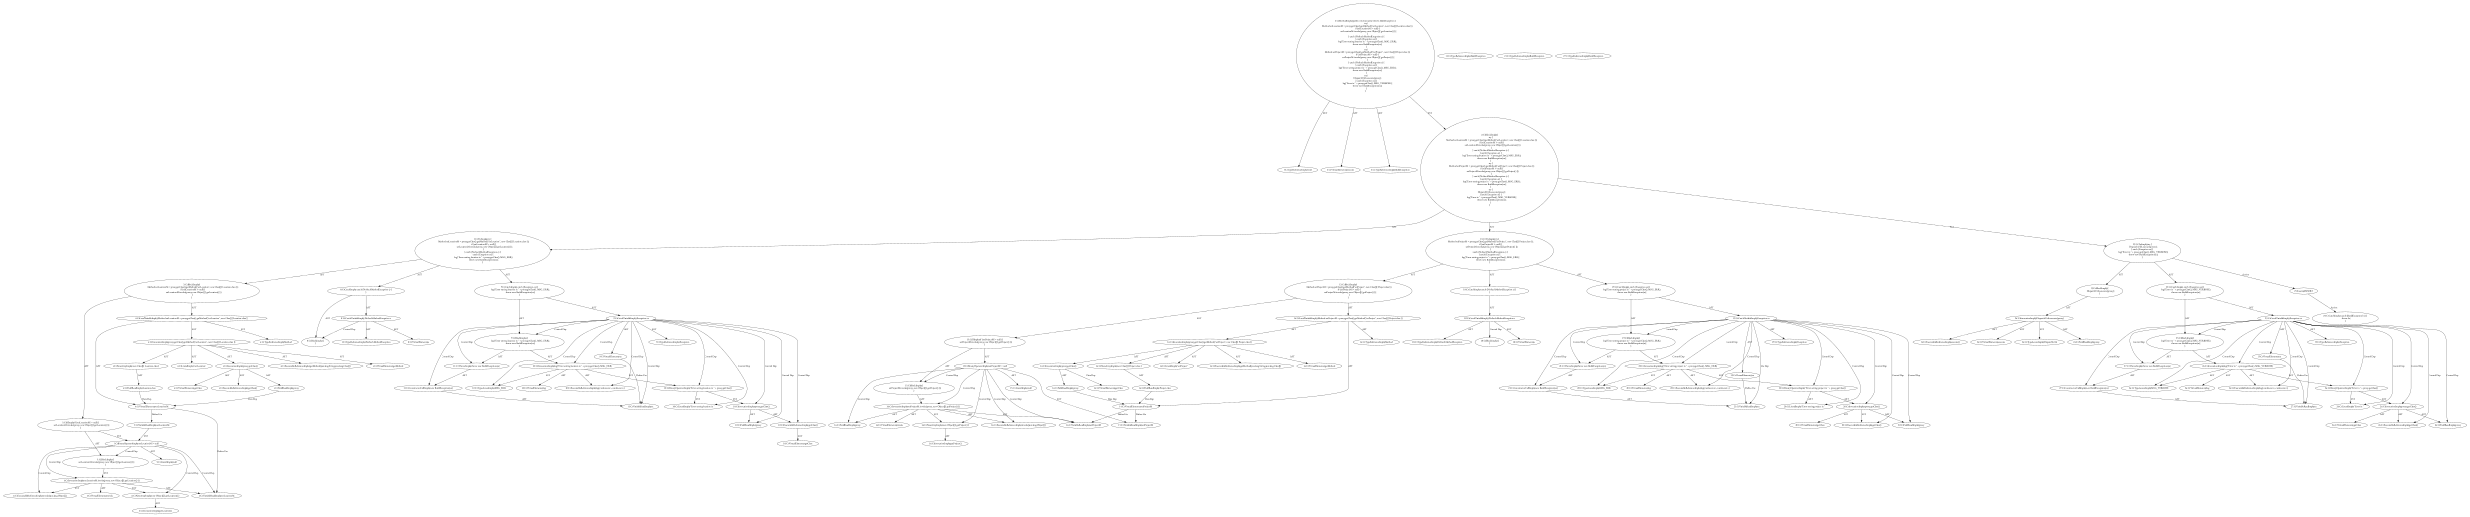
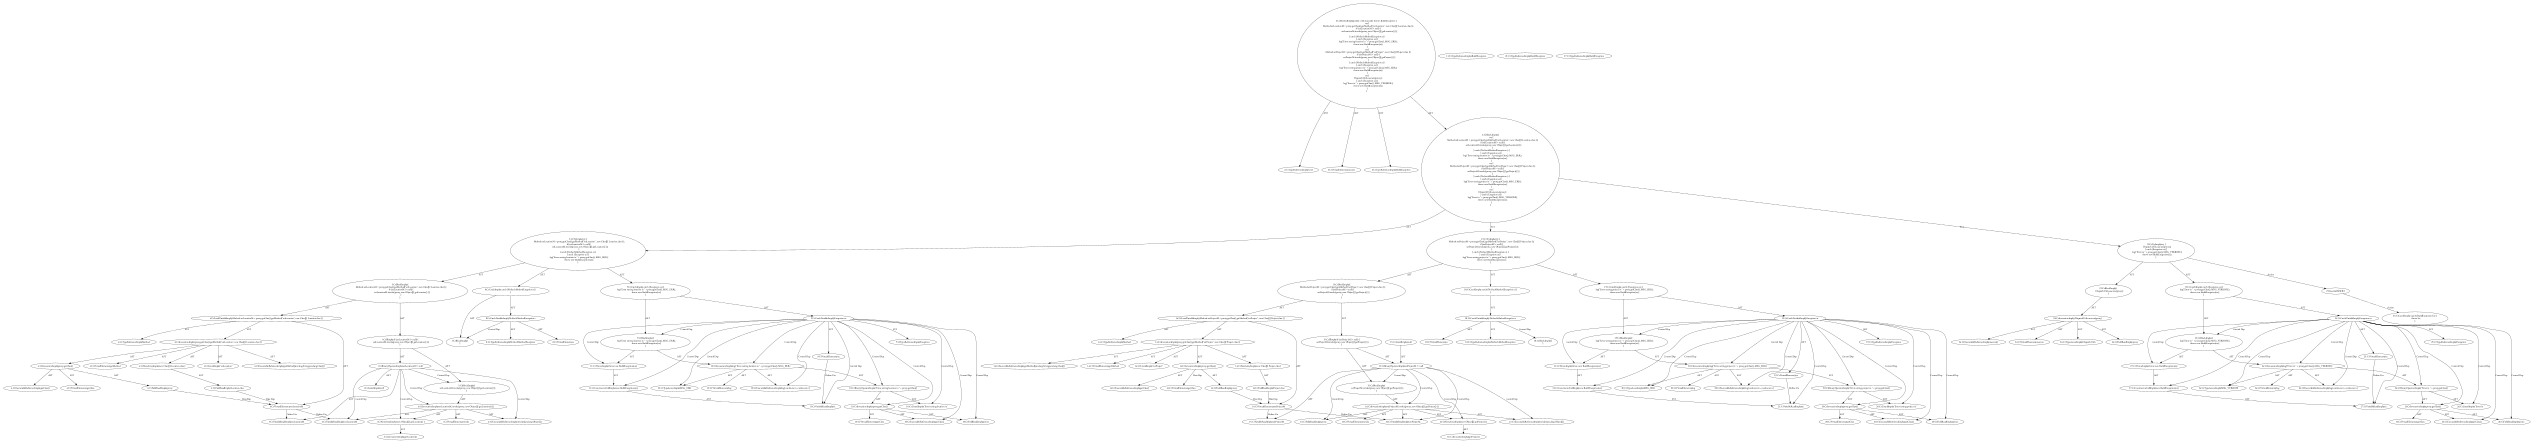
  digraph {
    fontname="EB Garamond"
    node [fontname="EB Garamond" shape=ellipse]
    edge [fontname="EB Garamond"]
    n1 [label="2:CtTypeReferenceImpl@void"]
    n2 [label="2:CtVirtualElement@execute"]
    n3 [label="2:CtTypeReferenceImpl@BuildException"]
    n4 [label="4:CtTypeReferenceImpl@Method"]
    n5 [label="4:CtExecutableReferenceImpl@getMethod(java.lang.String,java.lang.Class[])"]
    n6 [label="4:CtVirtualElement@getMethod"]
    n7 [label="4:CtExecutableReferenceImpl@getClass()"]
    n8 [label="4:CtVirtualElement@getClass"]
    n9 [label="4:CtFieldReadImpl@proxy"]
    n10 [label="4:CtVirtualElement@setLocationM"]
    n11 [label="5:CtVariableReadImpl@setLocationM"]
    n12 [label="6:CtVariableReadImpl@setLocationM"]
    n13 [label="4:CtInvocationImpl@proxy.getClass()"]
    n14 [label="4:CtLiteralImpl@\"setLocation\""]
    n15 [label="4:CtNewArrayImpl@new Class[]\{ Location.class \}"]
    n16 [label="4:CtFieldReadImpl@Location.class"]
    n17 [label="4:CtInvocationImpl@proxy.getClass().getMethod(\"setLocation\", new Class[]\{ Location.class \})"]
    n18 [label="4:CtLocalVariableImpl@Method setLocationM = proxy.getClass().getMethod(\"setLocation\", new Class[]\{ Location.class \})"]
    n19 [label="5:CtLiteralImpl@null"]
    n20 [label="5:CtBinaryOperatorImpl@setLocationM != null"]
    n21 [label="6:CtExecutableReferenceImpl@invoke(java.lang.Object[])"]
    n22 [label="6:CtNewArrayImpl@new Object[]\{ getLocation() \}"]
    n23 [label="6:CtInvocationImpl@setLocationM.invoke(proxy, new Object[]\{ getLocation() \})"]
    n24 [label="5:CtBlockImpl@\{\n    setLocationM.invoke(proxy, new Object[]\{ getLocation() \});\n\}"]
    n25 [label="6:CtInvocationImpl@getLocation()"]
    n26 [label="6:CtVirtualElement@invoke"]
    n27 [label="5:CtIfImpl@if (setLocationM != null) \{\n    setLocationM.invoke(proxy, new Object[]\{ getLocation() \});\n\}"]
    n28 [label="3:CtBlockImpl@\{\n    Method setLocationM = proxy.getClass().getMethod(\"setLocation\", new Class[]\{ Location.class \});\n    if (setLocationM != null) \{\n        setLocationM.invoke(proxy, new Object[]\{ getLocation() \});\n    \}\n\}"]
    n29 [label="8:CtVirtualElement@e"]
    n30 [label="8:CtTypeReferenceImpl@NoSuchMethodException"]
    n31 [label="8:CtCatchVariableImpl@NoSuchMethodException e"]
    n32 [label="8:CtBlockImpl@\{\n\}"]
    n33 [label="8:CtCatchImpl@ catch (NoSuchMethodException e) \{\n\}"]
    n34 [label="9:CtVirtualElement@ex"]
    n35 [label="11:CtVariableReadImpl@ex"]
    n36 [label="9:CtTypeReferenceImpl@Exception"]
    n37 [label="9:CtCatchVariableImpl@Exception ex"]
    n38 [label="10:CtExecutableReferenceImpl@log(<unknown>,<unknown>)"]
    n39 [label="10:CtLiteralImpl@\"Error setting location in \""]
    n40 [label="10:CtExecutableReferenceImpl@getClass()"]
    n41 [label="10:CtFieldReadImpl@proxy"]
    n42 [label="10:CtInvocationImpl@proxy.getClass()"]
    n43 [label="10:CtBinaryOperatorImpl@\"Error setting location in \" + proxy.getClass()"]
    n44 [label="10:CtTypeAccessImpl@MSG_ERR"]
    n45 [label="10:CtInvocationImpl@log(\"Error setting location in \" + proxy.getClass(), MSG_ERR)"]
    n46 [label="11:CtConstructorCallImpl@new BuildException(ex)"]
    n47 [label="11:CtThrowImpl@throw new BuildException(ex)"]
    n48 [label="9:CtBlockImpl@\{\n    log(\"Error setting location in \" + proxy.getClass(), MSG_ERR);\n    throw new BuildException(ex);\n\}"]
    n49 [label="10:CtVirtualElement@getClass"]
    n50 [label="10:CtVirtualElement@log"]
    n51 [label="11:CtTypeReferenceImpl@BuildException"]
    n52 [label="9:CtCatchImpl@ catch (Exception ex) \{\n    log(\"Error setting location in \" + proxy.getClass(), MSG_ERR);\n    throw new BuildException(ex);\n\}"]
    n53 [label="3:CtTryImpl@try \{\n    Method setLocationM = proxy.getClass().getMethod(\"setLocation\", new Class[]\{ Location.class \});\n    if (setLocationM != null) \{\n        setLocationM.invoke(proxy, new Object[]\{ getLocation() \});\n    \}\n\} catch (NoSuchMethodException e) \{\n\} catch (Exception ex) \{\n    log(\"Error setting location in \" + proxy.getClass(), MSG_ERR);\n    throw new BuildException(ex);\n\}"]
    n54 [label="14:CtTypeReferenceImpl@Method"]
    n55 [label="14:CtExecutableReferenceImpl@getMethod(java.lang.String,java.lang.Class[])"]
    n56 [label="14:CtVirtualElement@getMethod"]
+   n57 [label="14:CtExecutableReferenceImpl@getClass()"]
    n58 [label="14:CtVirtualElement@getClass"]
    n59 [label="14:CtFieldReadImpl@proxy"]
    n60 [label="14:CtVirtualElement@setProjectM"]
    n61 [label="15:CtVariableReadImpl@setProjectM"]
    n62 [label="16:CtVariableReadImpl@setProjectM"]
    n63 [label="14:CtInvocationImpl@proxy.getClass()"]
    n64 [label="14:CtLiteralImpl@\"setProject\""]
    n65 [label="14:CtNewArrayImpl@new Class[]\{ Project.class \}"]
    n66 [label="16:CtFieldReadImpl@Project.class"]
    n67 [label="14:CtInvocationImpl@proxy.getClass().getMethod(\"setProject\", new Class[]\{ Project.class \})"]
    n68 [label="14:CtLocalVariableImpl@Method setProjectM = proxy.getClass().getMethod(\"setProject\", new Class[]\{ Project.class \})"]
    n69 [label="15:CtLiteralImpl@null"]
    n70 [label="15:CtBinaryOperatorImpl@setProjectM != null"]
    n71 [label="16:CtExecutableReferenceImpl@invoke(java.lang.Object[])"]
    n72 [label="16:CtFieldReadImpl@proxy"]
    n73 [label="16:CtNewArrayImpl@new Object[]\{ getProject() \}"]
    n74 [label="16:CtInvocationImpl@setProjectM.invoke(proxy, new Object[]\{ getProject() \})"]
    n75 [label="15:CtBlockImpl@\{\n    setProjectM.invoke(proxy, new Object[]\{ getProject() \});\n\}"]
    n76 [label="16:CtInvocationImpl@getProject()"]
    n77 [label="16:CtVirtualElement@invoke"]
    n78 [label="15:CtIfImpl@if (setProjectM != null) \{\n    setProjectM.invoke(proxy, new Object[]\{ getProject() \});\n\}"]
    n79 [label="13:CtBlockImpl@\{\n    Method setProjectM = proxy.getClass().getMethod(\"setProject\", new Class[]\{ Project.class \});\n    if (setProjectM != null) \{\n        setProjectM.invoke(proxy, new Object[]\{ getProject() \});\n    \}\n\}"]
    n80 [label="18:CtVirtualElement@e"]
    n81 [label="18:CtTypeReferenceImpl@NoSuchMethodException"]
    n82 [label="18:CtCatchVariableImpl@NoSuchMethodException e"]
    n83 [label="18:CtBlockImpl@\{\n\}"]
    n84 [label="18:CtCatchImpl@ catch (NoSuchMethodException e) \{\n\}"]
    n85 [label="19:CtVirtualElement@ex"]
    n86 [label="21:CtVariableReadImpl@ex"]
    n87 [label="19:CtTypeReferenceImpl@Exception"]
    n88 [label="19:CtCatchVariableImpl@Exception ex"]
    n89 [label="20:CtExecutableReferenceImpl@log(<unknown>,<unknown>)"]
    n90 [label="20:CtLiteralImpl@\"Error setting project in \""]
    n91 [label="20:CtExecutableReferenceImpl@getClass()"]
    n92 [label="20:CtFieldReadImpl@proxy"]
    n93 [label="20:CtInvocationImpl@proxy.getClass()"]
    n94 [label="20:CtBinaryOperatorImpl@\"Error setting project in \" + proxy.getClass()"]
    n95 [label="20:CtTypeAccessImpl@MSG_ERR"]
    n96 [label="20:CtInvocationImpl@log(\"Error setting project in \" + proxy.getClass(), MSG_ERR)"]
    n97 [label="21:CtConstructorCallImpl@new BuildException(ex)"]
    n98 [label="21:CtThrowImpl@throw new BuildException(ex)"]
    n99 [label="19:CtBlockImpl@\{\n    log(\"Error setting project in \" + proxy.getClass(), MSG_ERR);\n    throw new BuildException(ex);\n\}"]
    n100 [label="20:CtVirtualElement@getClass"]
    n101 [label="20:CtVirtualElement@log"]
    n102 [label="21:CtTypeReferenceImpl@BuildException"]
    n103 [label="19:CtCatchImpl@ catch (Exception ex) \{\n    log(\"Error setting project in \" + proxy.getClass(), MSG_ERR);\n    throw new BuildException(ex);\n\}"]
    n104 [label="13:CtTryImpl@try \{\n    Method setProjectM = proxy.getClass().getMethod(\"setProject\", new Class[]\{ Project.class \});\n    if (setProjectM != null) \{\n        setProjectM.invoke(proxy, new Object[]\{ getProject() \});\n    \}\n\} catch (NoSuchMethodException e) \{\n\} catch (Exception ex) \{\n    log(\"Error setting project in \" + proxy.getClass(), MSG_ERR);\n    throw new BuildException(ex);\n\}"]
    n105 [label="24:CtExecutableReferenceImpl@execute()"]
    n106 [label="24:CtVirtualElement@execute"]
    n107 [label="24:CtTypeAccessImpl@DispatchUtils"]
    n108 [label="24:CtFieldReadImpl@proxy"]
    n109 [label="24:CtInvocationImpl@DispatchUtils.execute(proxy)"]
    n110 [label="23:CtBlockImpl@\{\n    DispatchUtils.execute(proxy);\n\}"]
    n111 [label="25:CtVirtualElement@ex"]
    n112 [label="27:CtVariableReadImpl@ex"]
    n113 [label="25:CtTypeReferenceImpl@Exception"]
    n114 [label="25:CtCatchVariableImpl@Exception ex"]
    n115 [label="26:CtExecutableReferenceImpl@log(<unknown>,<unknown>)"]
    n116 [label="26:CtLiteralImpl@\"Error in \""]
    n117 [label="26:CtExecutableReferenceImpl@getClass()"]
    n118 [label="26:CtFieldReadImpl@proxy"]
    n119 [label="26:CtInvocationImpl@proxy.getClass()"]
    n120 [label="26:CtBinaryOperatorImpl@\"Error in \" + proxy.getClass()"]
    n121 [label="26:CtTypeAccessImpl@MSG_VERBOSE"]
    n122 [label="26:CtInvocationImpl@log(\"Error in \" + proxy.getClass(), MSG_VERBOSE)"]
    n123 [label="27:CtConstructorCallImpl@new BuildException(ex)"]
    n124 [label="27:CtThrowImpl@throw new BuildException(ex)"]
    n125 [label="25:CtBlockImpl@\{\n    log(\"Error in \" + proxy.getClass(), MSG_VERBOSE);\n    throw new BuildException(ex);\n\}"]
    n126 [label="26:CtVirtualElement@getClass"]
    n127 [label="26:CtVirtualElement@log"]
    n128 [label="27:CtTypeReferenceImpl@BuildException"]
    n129 [label="25:CtCatchImpl@ catch (Exception ex) \{\n    log(\"Error in \" + proxy.getClass(), MSG_VERBOSE);\n    throw new BuildException(ex);\n\}"]
    n130 [label="23:CtTryImpl@try \{\n    DispatchUtils.execute(proxy);\n\} catch (Exception ex) \{\n    log(\"Error in \" + proxy.getClass(), MSG_VERBOSE);\n    throw new BuildException(ex);\n\}"]
    n131 [label="25:Insert@INSERT"]
    n132 [label="25:CtCatchImpl@ catch (BuildException be) \{\n    throw be;\n\}"]
    n133 [label="2:CtBlockImpl@\{\n    try \{\n        Method setLocationM = proxy.getClass().getMethod(\"setLocation\", new Class[]\{ Location.class \});\n        if (setLocationM != null) \{\n            setLocationM.invoke(proxy, new Object[]\{ getLocation() \});\n        \}\n    \} catch (NoSuchMethodException e) \{\n    \} catch (Exception ex) \{\n        log(\"Error setting location in \" + proxy.getClass(), MSG_ERR);\n        throw new BuildException(ex);\n    \}\n    try \{\n        Method setProjectM = proxy.getClass().getMethod(\"setProject\", new Class[]\{ Project.class \});\n        if (setProjectM != null) \{\n            setProjectM.invoke(proxy, new Object[]\{ getProject() \});\n        \}\n    \} catch (NoSuchMethodException e) \{\n    \} catch (Exception ex) \{\n        log(\"Error setting project in \" + proxy.getClass(), MSG_ERR);\n        throw new BuildException(ex);\n    \}\n    try \{\n        DispatchUtils.execute(proxy);\n    \} catch (Exception ex) \{\n        log(\"Error in \" + proxy.getClass(), MSG_VERBOSE);\n        throw new BuildException(ex);\n    \}\n\}"]
    n134 [label="2:CtMethodImpl@public void execute() throws BuildException \{\n    try \{\n        Method setLocationM = proxy.getClass().getMethod(\"setLocation\", new Class[]\{ Location.class \});\n        if (setLocationM != null) \{\n            setLocationM.invoke(proxy, new Object[]\{ getLocation() \});\n        \}\n    \} catch (NoSuchMethodException e) \{\n    \} catch (Exception ex) \{\n        log(\"Error setting location in \" + proxy.getClass(), MSG_ERR);\n        throw new BuildException(ex);\n    \}\n    try \{\n        Method setProjectM = proxy.getClass().getMethod(\"setProject\", new Class[]\{ Project.class \});\n        if (setProjectM != null) \{\n            setProjectM.invoke(proxy, new Object[]\{ getProject() \});\n        \}\n    \} catch (NoSuchMethodException e) \{\n    \} catch (Exception ex) \{\n        log(\"Error setting project in \" + proxy.getClass(), MSG_ERR);\n        throw new BuildException(ex);\n    \}\n    try \{\n        DispatchUtils.execute(proxy);\n    \} catch (Exception ex) \{\n        log(\"Error in \" + proxy.getClass(), MSG_VERBOSE);\n        throw new BuildException(ex);\n    \}\n\}"]
    n9 -> n10 [label="Data Dep"]
    n10 -> n11 [label="Define-Use"]
    n10 -> n12 [label="Define-Use"]
    n13 -> n7 [label=AST]
    n13 -> n8 [label=AST]
    n13 -> n9 [label=AST]
    n15 -> n16 [label=AST]
    n16 -> n10 [label="Data Dep"]
    n17 -> n5 [label=AST]
    n17 -> n6 [label=AST]
    n17 -> n13 [label=AST]
    n17 -> n14 [label=AST]
    n17 -> n15 [label=AST]
    n18 -> n4 [label=AST]
    n18 -> n10 [label=AST]
    n18 -> n17 [label=AST]
-   n11 -> n20 [label=AST]
+   n20 -> n11 [label=AST]
    n20 -> n12 [label="Control Dep"]
    n20 -> n19 [label=AST]
    n20 -> n21 [label="Control Dep"]
    n20 -> n22 [label="Control Dep"]
    n20 -> n23 [label="Control Dep"]
    n20 -> n24 [label="Control Dep"]
    n22 -> n25 [label=AST]
    n23 -> n12 [label=AST]
    n23 -> n21 [label=AST]
    n23 -> n22 [label=AST]
    n23 -> n26 [label=AST]
    n24 -> n23 [label=AST]
    n27 -> n20 [label=AST]
    n27 -> n24 [label=AST]
    n28 -> n18 [label=AST]
    n28 -> n27 [label=AST]
    n31 -> n29 [label=AST]
    n31 -> n30 [label=AST]
    n31 -> n32 [label="Control Dep"]
    n33 -> n31 [label=AST]
    n33 -> n32 [label=AST]
    n34 -> n35 [label="Define-Use"]
    n37 -> n34 [label=AST]
    n37 -> n35 [label="Control Dep"]
    n37 -> n36 [label=AST]
    n37 -> n38 [label="Control Dep"]
    n37 -> n39 [label="Control Dep"]
    n37 -> n40 [label="Control Dep"]
    n37 -> n41 [label="Control Dep"]
    n37 -> n42 [label="Control Dep"]
    n37 -> n43 [label="Control Dep"]
    n37 -> n44 [label="Control Dep"]
    n37 -> n45 [label="Control Dep"]
    n37 -> n46 [label="Control Dep"]
    n37 -> n47 [label="Control Dep"]
    n37 -> n48 [label="Control Dep"]
    n42 -> n40 [label=AST]
    n42 -> n41 [label=AST]
-   n40 -> n49 [label=AST]
+   n42 -> n49 [label=AST]
    n43 -> n39 [label=AST]
    n43 -> n42 [label=AST]
    n45 -> n38 [label=AST]
    n45 -> n43 [label=AST]
    n45 -> n44 [label=AST]
    n45 -> n50 [label=AST]
    n46 -> n35 [label=AST]
    n47 -> n46 [label=AST]
    n48 -> n45 [label=AST]
    n48 -> n47 [label=AST]
    n52 -> n37 [label=AST]
    n52 -> n48 [label=AST]
    n53 -> n28 [label=AST]
    n53 -> n33 [label=AST]
    n53 -> n52 [label=AST]
    n59 -> n60 [label="Data Dep"]
    n60 -> n61 [label="Define-Use"]
    n60 -> n62 [label="Define-Use"]
+   n63 -> n57 [label=AST]
    n63 -> n58 [label="Data Dep"]
    n63 -> n59 [label=AST]
    n65 -> n66 [label=AST]
    n66 -> n60 [label="Data Dep"]
    n67 -> n55 [label=AST]
    n67 -> n56 [label=AST]
    n67 -> n63 [label=AST]
    n67 -> n64 [label=AST]
    n67 -> n65 [label=AST]
    n68 -> n54 [label=AST]
    n68 -> n60 [label=AST]
    n68 -> n67 [label=AST]
    n70 -> n61 [label=AST]
    n70 -> n62 [label="Control Dep"]
-   n70 -> n69 [label=AST]
+   n69 -> n70 [label=AST]
    n70 -> n71 [label="Control Dep"]
    n70 -> n72 [label="Control Dep"]
    n70 -> n73 [label="Control Dep"]
    n70 -> n74 [label="Control Dep"]
    n70 -> n75 [label="Control Dep"]
    n73 -> n76 [label=AST]
    n74 -> n62 [label=AST]
    n74 -> n71 [label=AST]
    n74 -> n72 [label=AST]
    n74 -> n73 [label=AST]
    n74 -> n77 [label=AST]
    n75 -> n74 [label=AST]
    n78 -> n70 [label=AST]
    n78 -> n75 [label=AST]
    n79 -> n68 [label=AST]
    n79 -> n78 [label=AST]
    n82 -> n80 [label=AST]
    n82 -> n81 [label=AST]
    n82 -> n83 [label="Control Dep"]
    n84 -> n82 [label=AST]
    n85 -> n86 [label="Define-Use"]
    n88 -> n85 [label=AST]
-   n88 -> n86 [label="Use Dep"]
+   n88 -> n86 [label="Control Dep"]
    n88 -> n87 [label=AST]
    n88 -> n89 [label="Control Dep"]
    n88 -> n90 [label="Control Dep"]
    n88 -> n91 [label="Control Dep"]
    n88 -> n92 [label="Control Dep"]
    n88 -> n93 [label="Control Dep"]
    n88 -> n94 [label="Control Dep"]
    n88 -> n95 [label="Control Dep"]
    n88 -> n96 [label="Control Dep"]
    n88 -> n97 [label="Control Dep"]
    n88 -> n98 [label="Control Dep"]
    n88 -> n99 [label="Control Dep"]
    n93 -> n91 [label=AST]
    n93 -> n92 [label=AST]
    n93 -> n100 [label=AST]
    n94 -> n90 [label=AST]
    n94 -> n93 [label=AST]
    n96 -> n89 [label=AST]
    n96 -> n94 [label=AST]
    n96 -> n95 [label=AST]
    n96 -> n101 [label=AST]
    n97 -> n86 [label=AST]
    n98 -> n97 [label=AST]
    n99 -> n96 [label=AST]
    n99 -> n98 [label=AST]
    n103 -> n88 [label=AST]
    n103 -> n99 [label=AST]
    n104 -> n79 [label=AST]
    n104 -> n84 [label=AST]
    n104 -> n103 [label=AST]
    n109 -> n105 [label=AST]
    n109 -> n106 [label=AST]
    n109 -> n107 [label=AST]
    n109 -> n108 [label=AST]
    n110 -> n109 [label=AST]
    n111 -> n112 [label="Define-Use"]
    n114 -> n111 [label=AST]
    n114 -> n112 [label="Control Dep"]
    n114 -> n113 [label=AST]
    n114 -> n115 [label="Control Dep"]
    n114 -> n116 [label="Control Dep"]
    n114 -> n117 [label="Control Dep"]
    n114 -> n118 [label="Control Dep"]
    n114 -> n119 [label="Control Dep"]
    n114 -> n120 [label="Control Dep"]
    n114 -> n121 [label="Control Dep"]
    n114 -> n122 [label="Control Dep"]
    n114 -> n123 [label="Control Dep"]
    n114 -> n124 [label="Control Dep"]
    n114 -> n125 [label="Control Dep"]
    n119 -> n117 [label=AST]
    n119 -> n118 [label=AST]
    n119 -> n126 [label=AST]
    n120 -> n116 [label=AST]
    n120 -> n119 [label=AST]
    n122 -> n115 [label=AST]
    n122 -> n120 [label=AST]
    n122 -> n121 [label=AST]
    n122 -> n127 [label=AST]
    n123 -> n112 [label=AST]
    n124 -> n123 [label=AST]
    n125 -> n122 [label=AST]
    n125 -> n124 [label=AST]
    n129 -> n114 [label=AST]
    n129 -> n125 [label=AST]
    n130 -> n110 [label=AST]
    n130 -> n129 [label=AST]
    n130 -> n131 [label=Action]
    n131 -> n132 [label=Action]
    n133 -> n53 [label=AST]
    n133 -> n104 [label=AST]
    n133 -> n130 [label=AST]
    n134 -> n1 [label=AST]
    n134 -> n2 [label=AST]
    n134 -> n3 [label=AST]
    n134 -> n133 [label=AST]
  }
